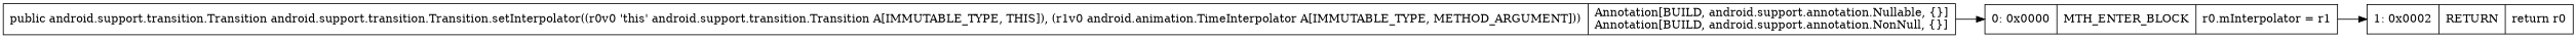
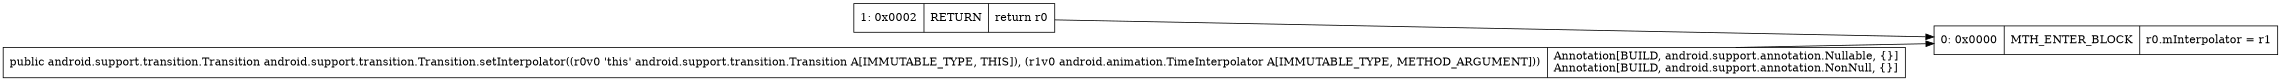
  digraph {
    rankdir=LR
    node [shape=record]
    n1 [label="{0\:\ 0x0000|MTH_ENTER_BLOCK\l|r0.mInterpolator = r1\l}"]
    n2 [label="{1\:\ 0x0002|RETURN\l|return r0\l}"]
    n3 [label="{public android.support.transition.Transition android.support.transition.Transition.setInterpolator((r0v0 'this' android.support.transition.Transition A[IMMUTABLE_TYPE, THIS]), (r1v0 android.animation.TimeInterpolator A[IMMUTABLE_TYPE, METHOD_ARGUMENT]))  | Annotation[BUILD, android.support.annotation.Nullable, \{\}]\lAnnotation[BUILD, android.support.annotation.NonNull, \{\}]\l}"]
-   n1 -> n2
+   n2 -> n1
    n3 -> n1
  }
